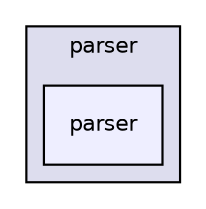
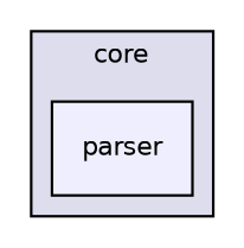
  digraph {
    compound=true
    n1 [fillcolor="#eeeeff" fontname=Helvetica fontsize=10 label=parser pencolor=black shape=box style=filled]
    subgraph cluster_1 {
      bgcolor="#ddddee"
      fontname=Helvetica
      fontsize=10
-     label=parser
+     label=core
      pencolor=black
      n1
    }
  }
